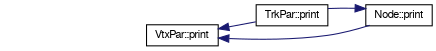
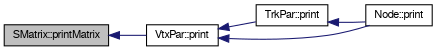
  digraph {
    rankdir=LR
    node [color=black fontname=FreeSans fontsize=10 shape=record]
    edge [color=midnightblue dir=back fontname=FreeSans fontsize=10 labelfontname=FreeSans labelfontsize=10 style=solid]
+   n1 [fillcolor=grey75 fontcolor=black height=0.2 label="SMatrix::printMatrix" style=filled width=0.4]
    n2 [height=0.2 label="VtxPar::print" width=0.4]
    n3 [height=0.2 label="TrkPar::print" width=0.4]
    n4 [height=0.2 label="Node::print" width=0.4]
+   n1 -> n2
    n2 -> n3
    n2 -> n4
-   n4 -> n3
+   n3 -> n4
  }
